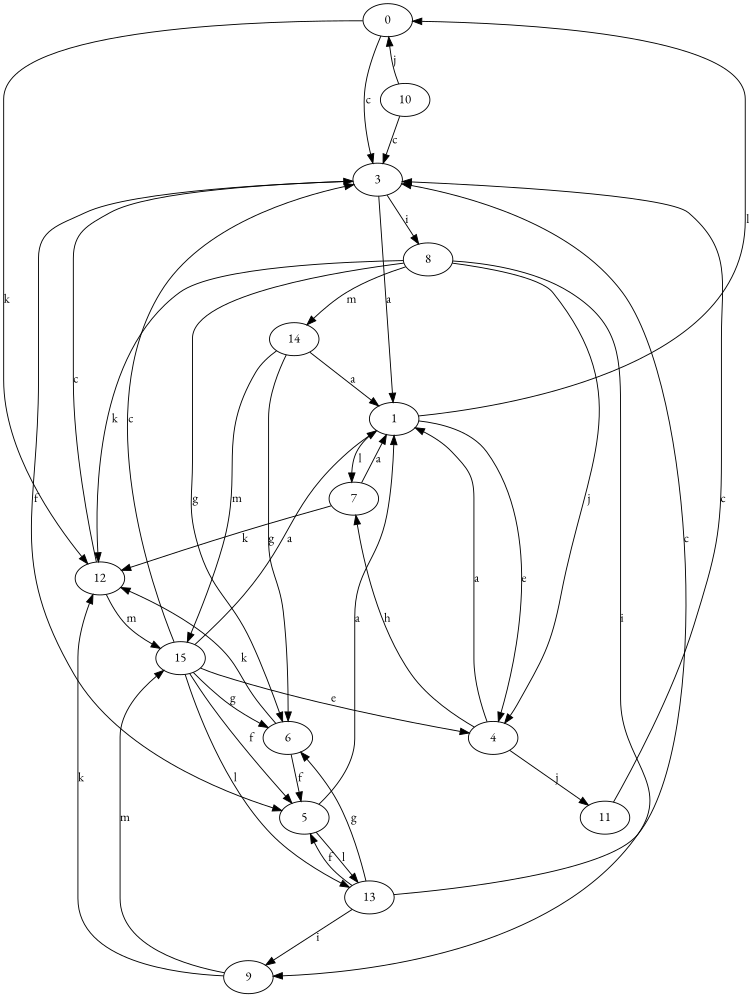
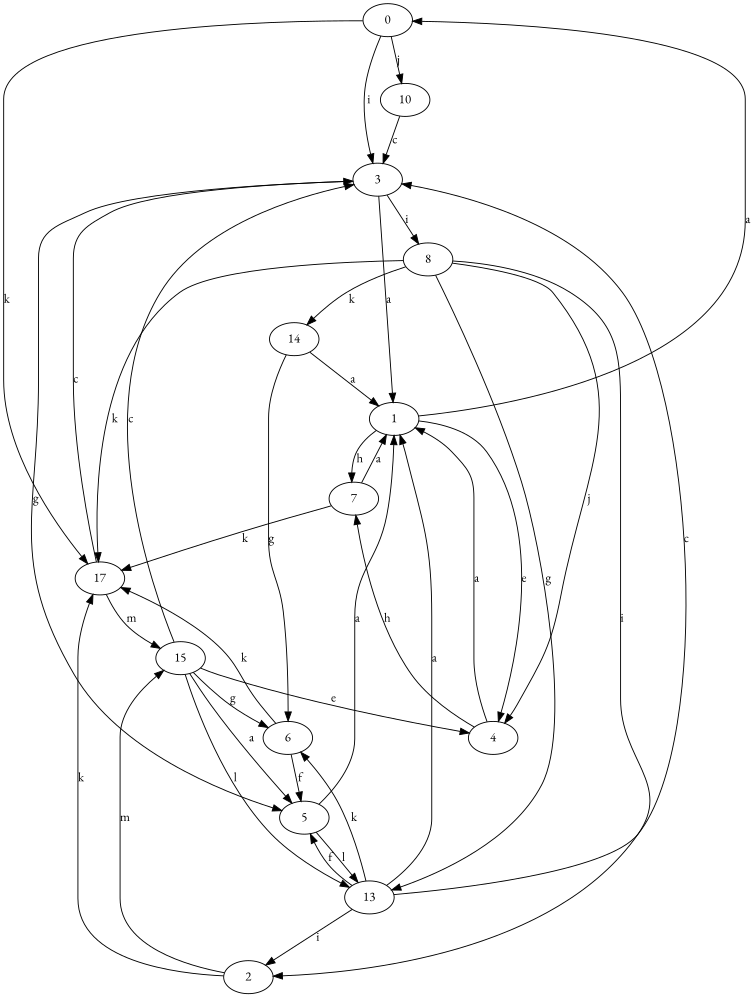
  strict digraph {
    fontname="EB Garamond"
    node [fontname="EB Garamond"]
    edge [fontname="EB Garamond"]
    0
    3
    10
-   12
+   12 [label=17]
    1
    5
    8
    15
    4
    7
-   11
    13
    6
-   9
+   9 [label=2]
    14
-   0 -> 3 [label=c]
-   10 -> 0 [label=j]
+   0 -> 3 [label=i]
+   0 -> 10 [label=j]
    0 -> 12 [label=k]
    3 -> 1 [label=a]
-   3 -> 5 [label=f]
+   3 -> 5 [label=g]
    3 -> 8 [label=i]
    10 -> 3 [label=c]
    12 -> 3 [label=c]
    12 -> 15 [label=m]
-   1 -> 0 [label=l]
+   1 -> 0 [label=a]
    1 -> 4 [label=e]
-   1 -> 7 [label=l]
+   1 -> 7 [label=h]
    5 -> 1 [label=a]
    5 -> 13 [label=l]
    8 -> 12 [label=k]
    8 -> 4 [label=j]
-   8 -> 6 [label=g]
+   8 -> 13 [label=g]
    8 -> 9 [label=i]
-   8 -> 14 [label=m]
+   8 -> 14 [label=k]
    15 -> 3 [label=c]
-   15 -> 5 [label=f]
+   15 -> 5 [label=a]
    15 -> 4 [label=e]
    15 -> 13 [label=l]
    15 -> 6 [label=g]
    4 -> 1 [label=a]
    4 -> 7 [label=h]
-   4 -> 11 [label=j]
    7 -> 12 [label=k]
    7 -> 1 [label=a]
-   11 -> 3 [label=c]
    13 -> 3 [label=c]
-   15 -> 1 [label=a]
+   13 -> 1 [label=a]
    13 -> 5 [label=f]
-   13 -> 6 [label=g]
+   13 -> 6 [label=k]
    13 -> 9 [label=i]
    6 -> 12 [label=k]
    6 -> 5 [label=f]
    9 -> 12 [label=k]
    9 -> 15 [label=m]
    14 -> 1 [label=a]
-   14 -> 15 [label=m]
    14 -> 6 [label=g]
  }
